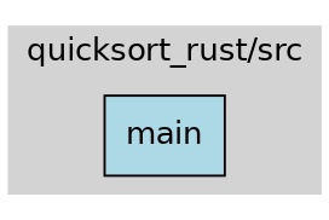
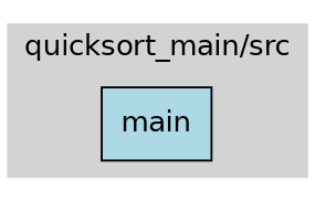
  digraph {
    rankdir=LR
    n1 [fillcolor=lightblue fontname=Helvetica label=main shape=box style=filled]
    subgraph cluster_1 {
      color=lightgrey
      fontname=Helvetica
-     label="quicksort_rust/src"
+     label="quicksort_main/src"
      style=filled
      n1
    }
  }
